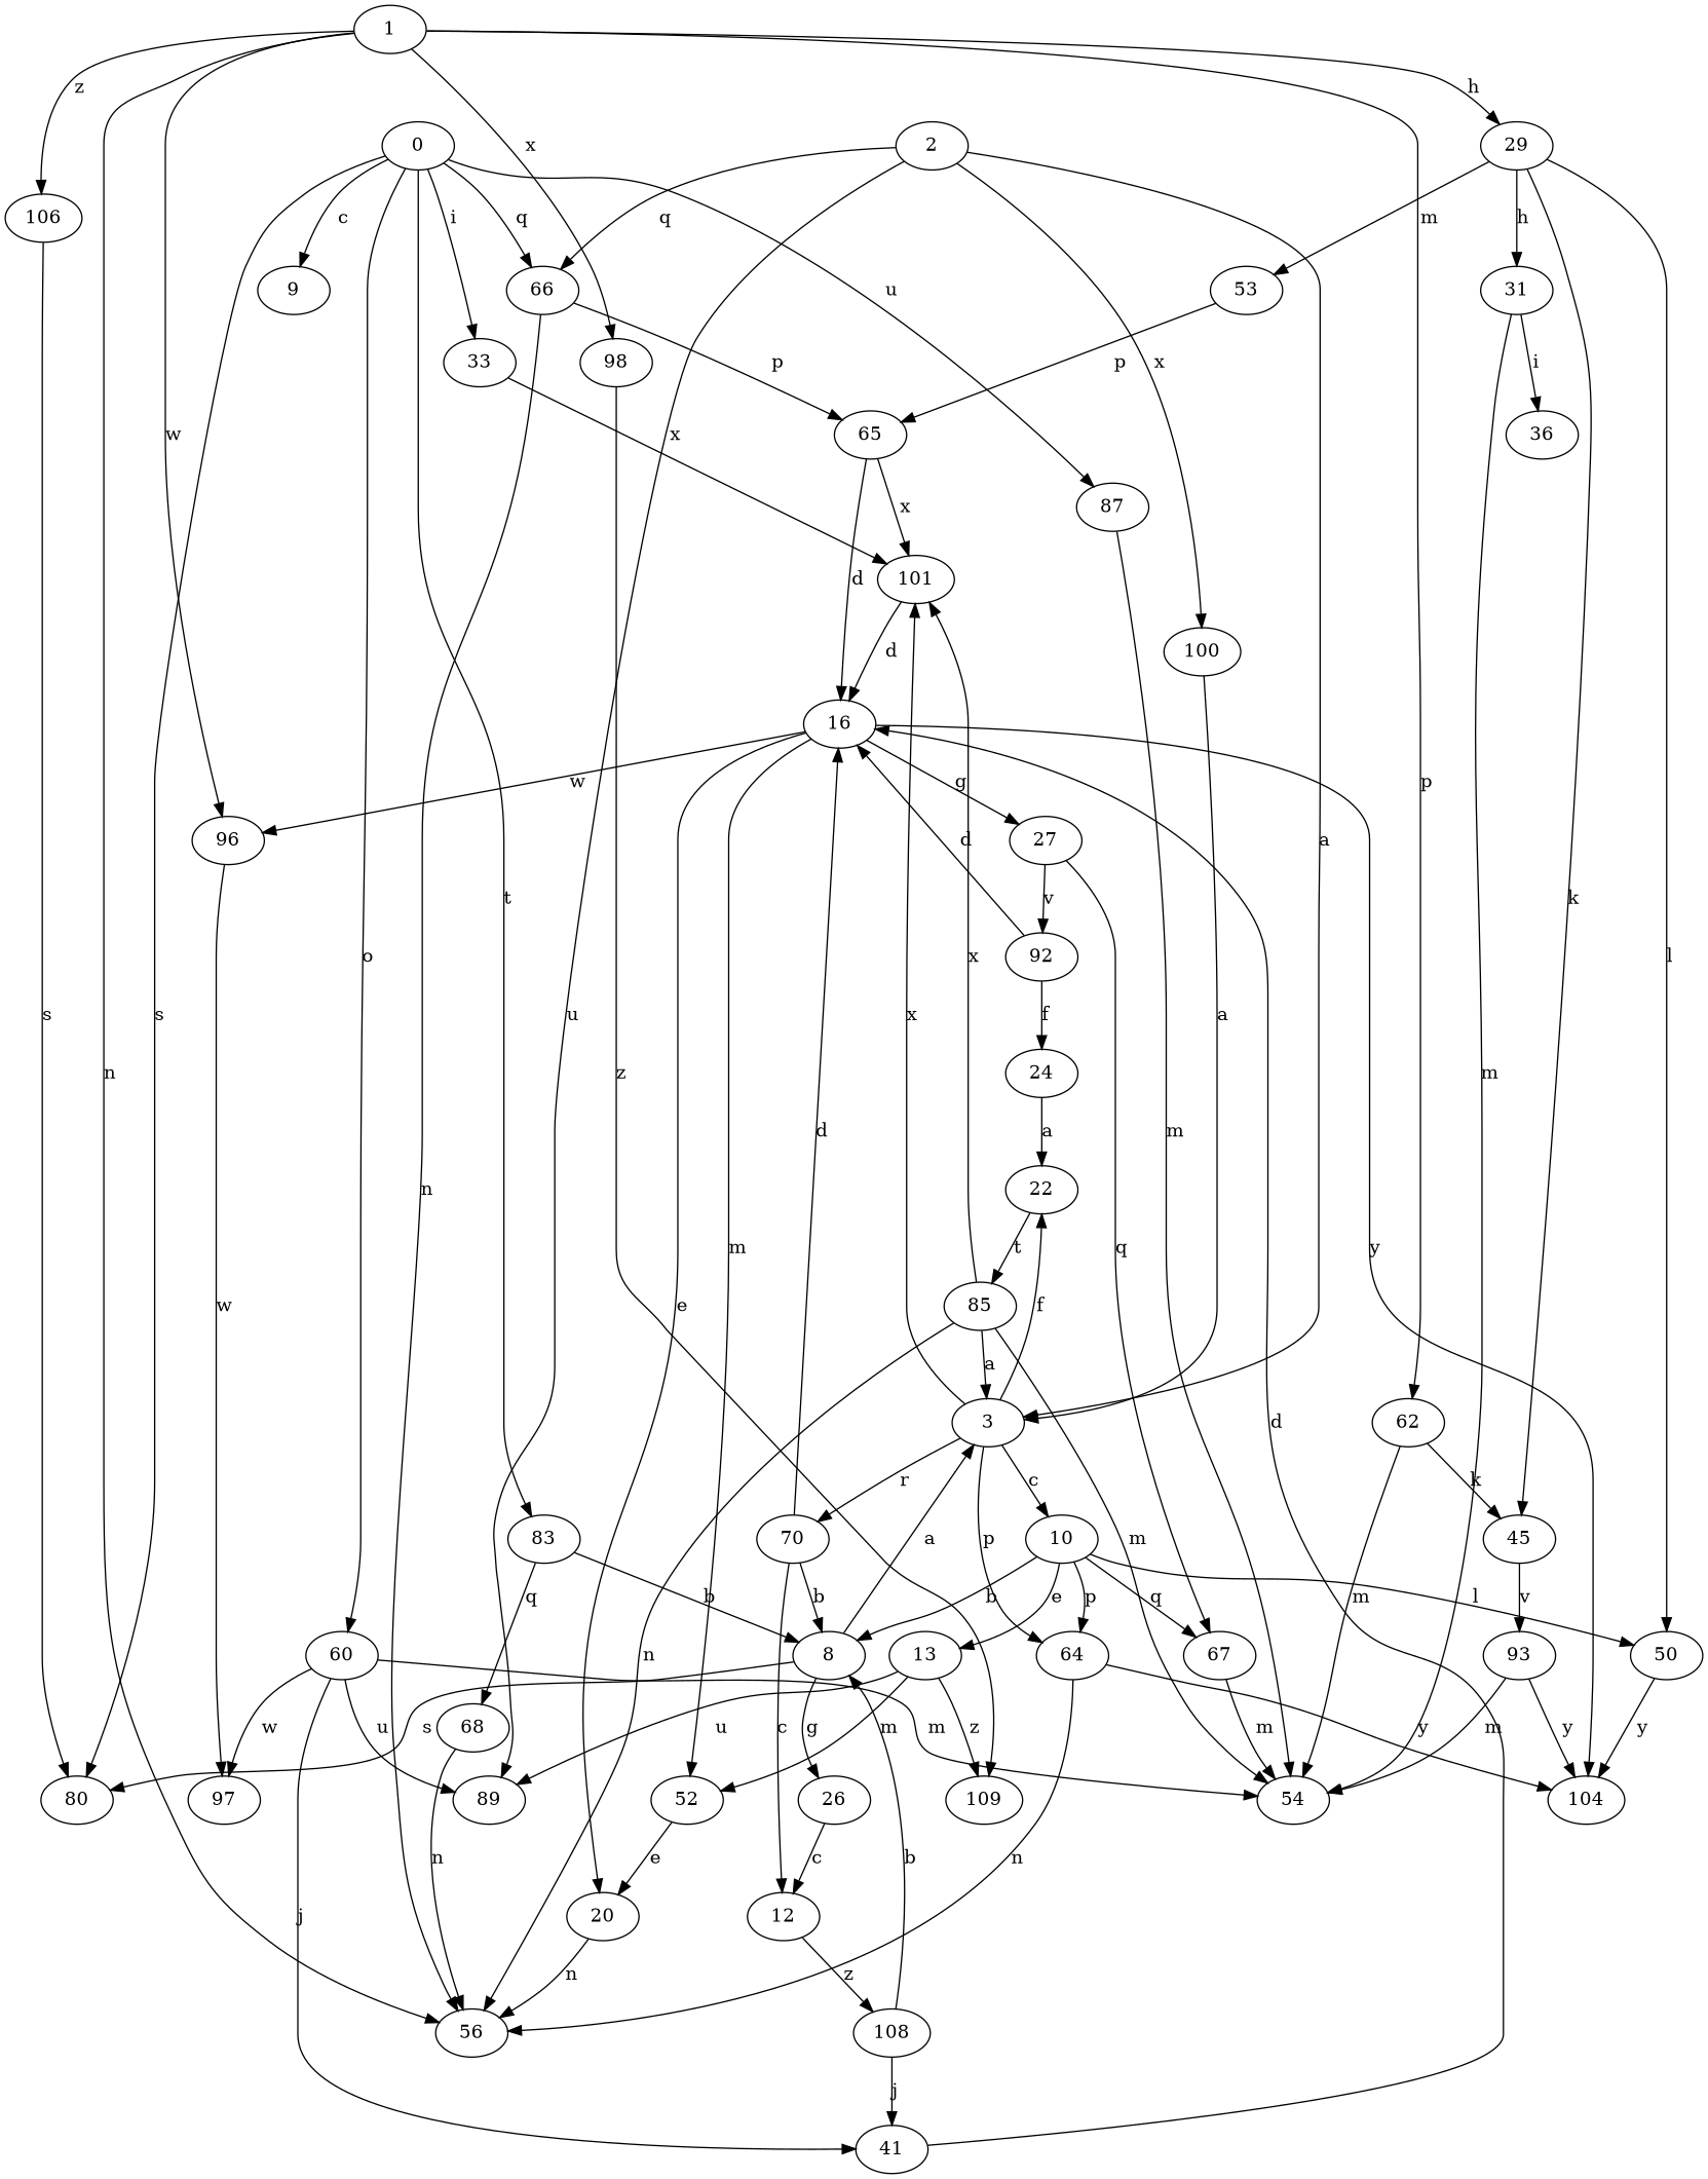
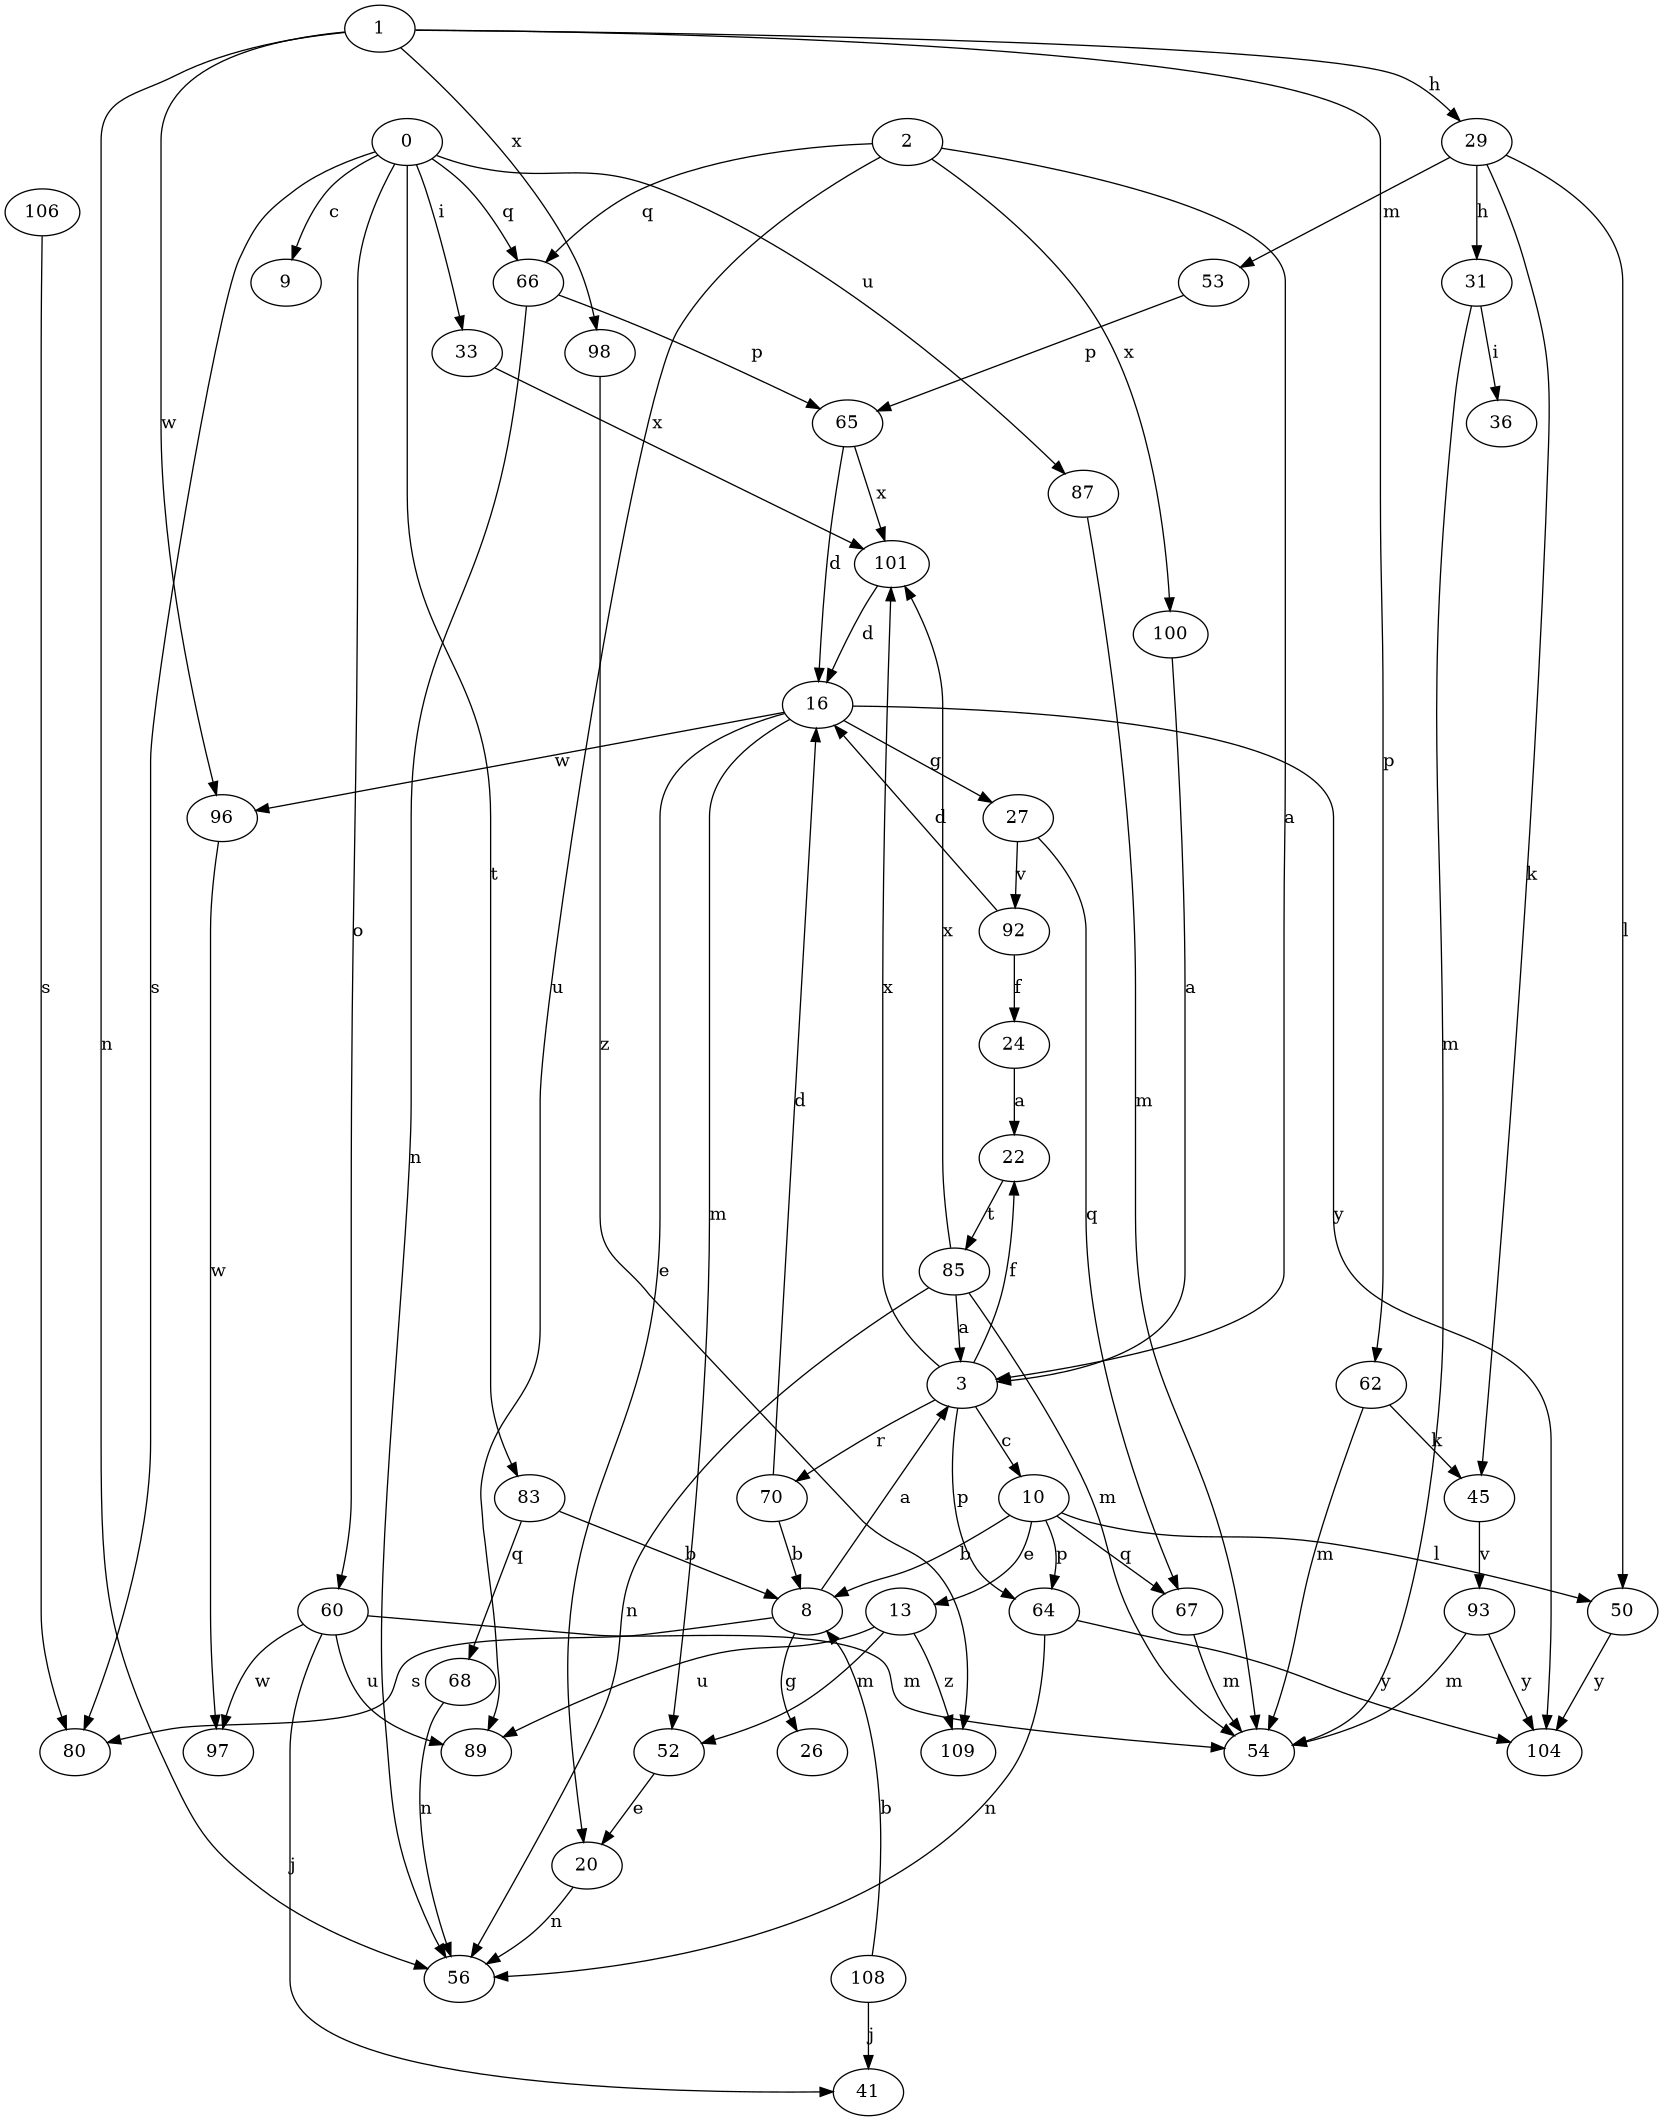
  strict digraph {
    0
    9
    33
    60
    66
    80
    83
    87
    101
    89
    54
    41
    97
    56
    65
    8
    68
    1
    29
    62
    96
    98
    106
    50
    31
    45
    53
    109
    2
    3
    100
    10
    22
    64
    70
    n36 [label=13]
    67
    85
    104
-   12
    16
    26
    52
    108
    20
    27
    92
    24
    36
    93
    0 -> 9 [label=c]
    0 -> 33 [label=i]
    0 -> 60 [label=o]
    0 -> 66 [label=q]
    0 -> 80 [label=s]
    0 -> 83 [label=t]
    0 -> 87 [label=u]
    33 -> 101 [label=x]
    60 -> 89 [label=u]
    60 -> 54 [label=m]
    60 -> 41 [label=j]
    60 -> 97 [label=w]
    66 -> 56 [label=n]
    66 -> 65 [label=p]
    83 -> 8 [label=b]
    83 -> 68 [label=q]
    87 -> 54 [label=m]
    101 -> 16 [label=d]
-   41 -> 16 [label=d]
    65 -> 101 [label=x]
    65 -> 16 [label=d]
    8 -> 80 [label=s]
    8 -> 3 [label=a]
    8 -> 26 [label=g]
    68 -> 56 [label=n]
    1 -> 56 [label=n]
    1 -> 29 [label=h]
    1 -> 62 [label=p]
    1 -> 96 [label=w]
    1 -> 98 [label=x]
-   1 -> 106 [label=z]
    29 -> 50 [label=l]
    29 -> 31 [label=h]
    29 -> 45 [label=k]
    29 -> 53 [label=m]
    62 -> 54 [label=m]
    62 -> 45 [label=k]
    96 -> 97 [label=w]
    98 -> 109 [label=z]
    106 -> 80 [label=s]
    50 -> 104 [label=y]
    31 -> 54 [label=m]
    31 -> 36 [label=i]
    45 -> 93 [label=v]
    53 -> 65 [label=p]
    2 -> 66 [label=q]
    2 -> 89 [label=u]
    2 -> 3 [label=a]
    2 -> 100 [label=x]
    3 -> 101 [label=x]
    3 -> 10 [label=c]
    3 -> 22 [label=f]
    3 -> 64 [label=p]
    3 -> 70 [label=r]
    100 -> 3 [label=a]
    10 -> 8 [label=b]
    10 -> 50 [label=l]
    10 -> 64 [label=p]
    10 -> n36 [label=e]
    10 -> 67 [label=q]
    22 -> 85 [label=t]
    64 -> 56 [label=n]
    64 -> 104 [label=y]
    70 -> 8 [label=b]
-   70 -> 12 [label=c]
    70 -> 16 [label=d]
    n36 -> 89 [label=u]
    n36 -> 109 [label=z]
    n36 -> 52 [label=m]
    67 -> 54 [label=m]
    85 -> 101 [label=x]
    85 -> 54 [label=m]
    85 -> 56 [label=n]
    85 -> 3 [label=a]
-   12 -> 108 [label=z]
    16 -> 96 [label=w]
    16 -> 104 [label=y]
    16 -> 52 [label=m]
    16 -> 20 [label=e]
    16 -> 27 [label=g]
-   26 -> 12 [label=c]
    52 -> 20 [label=e]
    108 -> 41 [label=j]
    108 -> 8 [label=b]
    20 -> 56 [label=n]
    27 -> 67 [label=q]
    27 -> 92 [label=v]
    92 -> 16 [label=d]
    92 -> 24 [label=f]
    24 -> 22 [label=a]
    93 -> 54 [label=m]
    93 -> 104 [label=y]
  }
